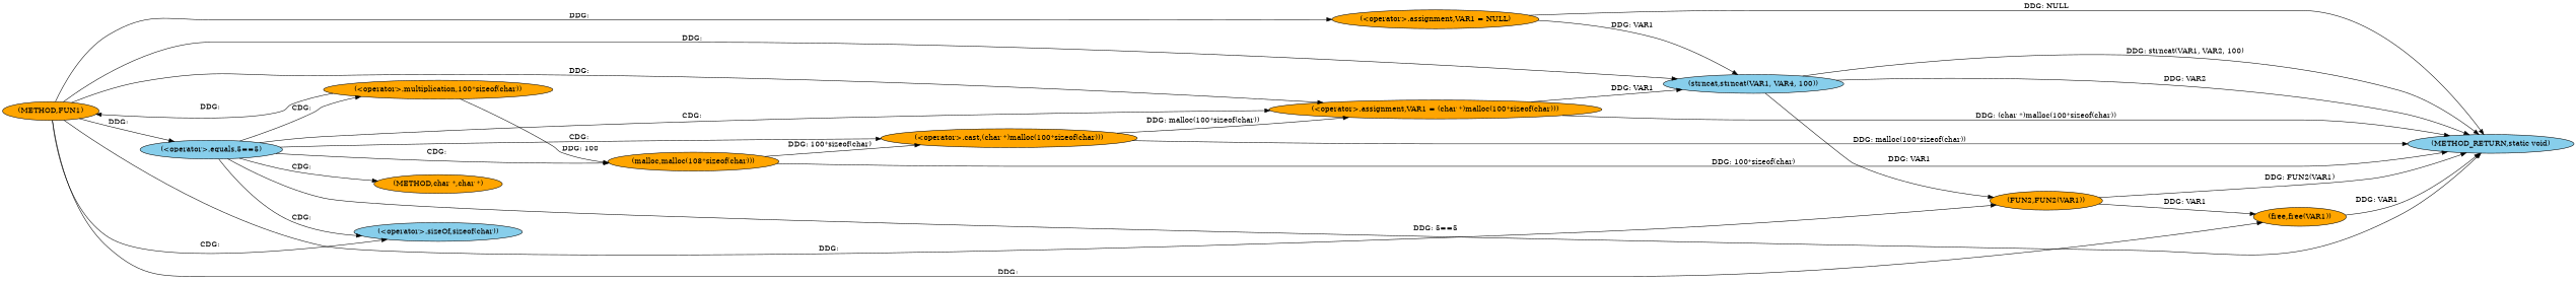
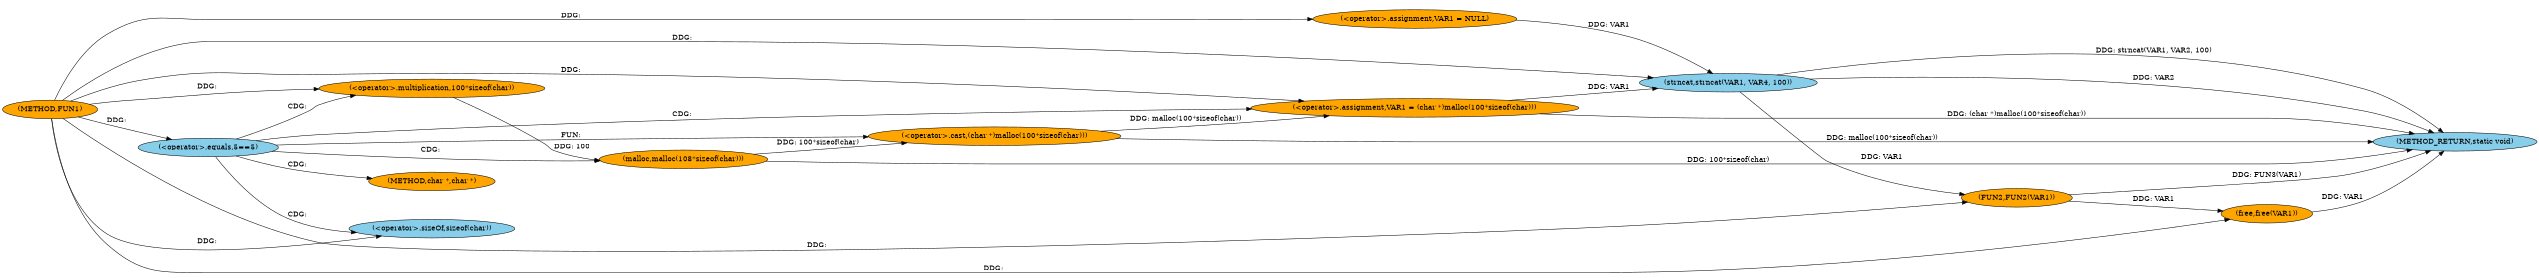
  digraph {
    rankdir=LR
    node [fillcolor=orange style=filled]
    n1 [label="(METHOD,FUN1)"]
    n2 [label="(<operator>.assignment,VAR1 = NULL)"]
    n3 [fillcolor=skyblue label="(<operator>.equals,5==5)"]
    n4 [label="(<operator>.assignment,VAR1 = (char *)malloc(100*sizeof(char)))"]
    n5 [label="(<operator>.multiplication,100*sizeof(char))"]
    n6 [fillcolor=skyblue label="(<operator>.sizeOf,sizeof(char))"]
    n7 [fillcolor=skyblue label="(strncat,strncat(VAR1, VAR4, 100))"]
    n8 [label="(FUN2,FUN2(VAR1))"]
    n9 [label="(free,free(VAR1))"]
    n10 [fillcolor=skyblue label="(METHOD_RETURN,static void)"]
    n11 [label="(<operator>.cast,(char *)malloc(100*sizeof(char)))"]
    n12 [label="(malloc,malloc(108*sizeof(char)))"]
    n13 [label="(METHOD,char *,char *)"]
    n1 -> n2 [label="DDG: "]
    n1 -> n3 [label="DDG: "]
    n1 -> n4 [label="DDG: "]
-   n5 -> n1 [label="DDG: "]
-   n1 -> n6 [label="CDG: "]
+   n1 -> n5 [label="DDG: "]
+   n1 -> n6 [label="DDG: "]
    n1 -> n7 [label="DDG: "]
    n1 -> n8 [label="DDG: "]
    n1 -> n9 [label="DDG: "]
    n2 -> n7 [label="DDG: VAR1"]
-   n2 -> n10 [label="DDG: NULL"]
    n3 -> n4 [label="CDG: "]
    n3 -> n5 [label="CDG: "]
    n3 -> n6 [label="CDG: "]
-   n3 -> n10 [label="DDG: 5==5"]
-   n3 -> n11 [label="CDG: "]
+   n3 -> n11 [label="FUN: "]
    n3 -> n12 [label="CDG: "]
    n3 -> n13 [label="CDG: "]
    n4 -> n7 [label="DDG: VAR1"]
    n4 -> n10 [label="DDG: (char *)malloc(100*sizeof(char))"]
    n5 -> n12 [label="DDG: 100"]
    n7 -> n8 [label="DDG: VAR1"]
    n7 -> n10 [label="DDG: strncat(VAR1, VAR2, 100)"]
    n7 -> n10 [label="DDG: VAR2"]
    n8 -> n9 [label="DDG: VAR1"]
-   n8 -> n10 [label="DDG: FUN2(VAR1)"]
+   n8 -> n10 [label="DDG: FUN3(VAR1)"]
    n9 -> n10 [label="DDG: VAR1"]
    n11 -> n4 [label="DDG: malloc(100*sizeof(char))"]
    n11 -> n10 [label="DDG: malloc(100*sizeof(char))"]
    n12 -> n10 [label="DDG: 100*sizeof(char)"]
    n12 -> n11 [label="DDG: 100*sizeof(char)"]
  }
